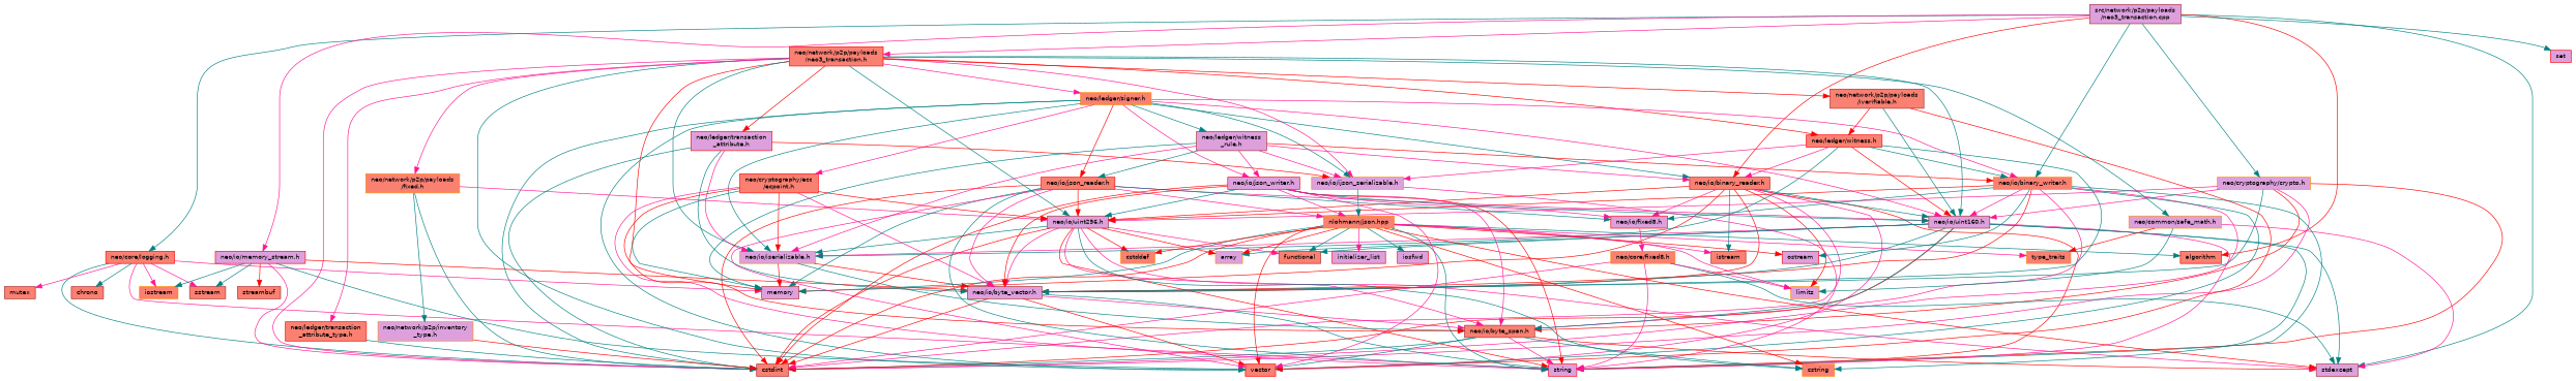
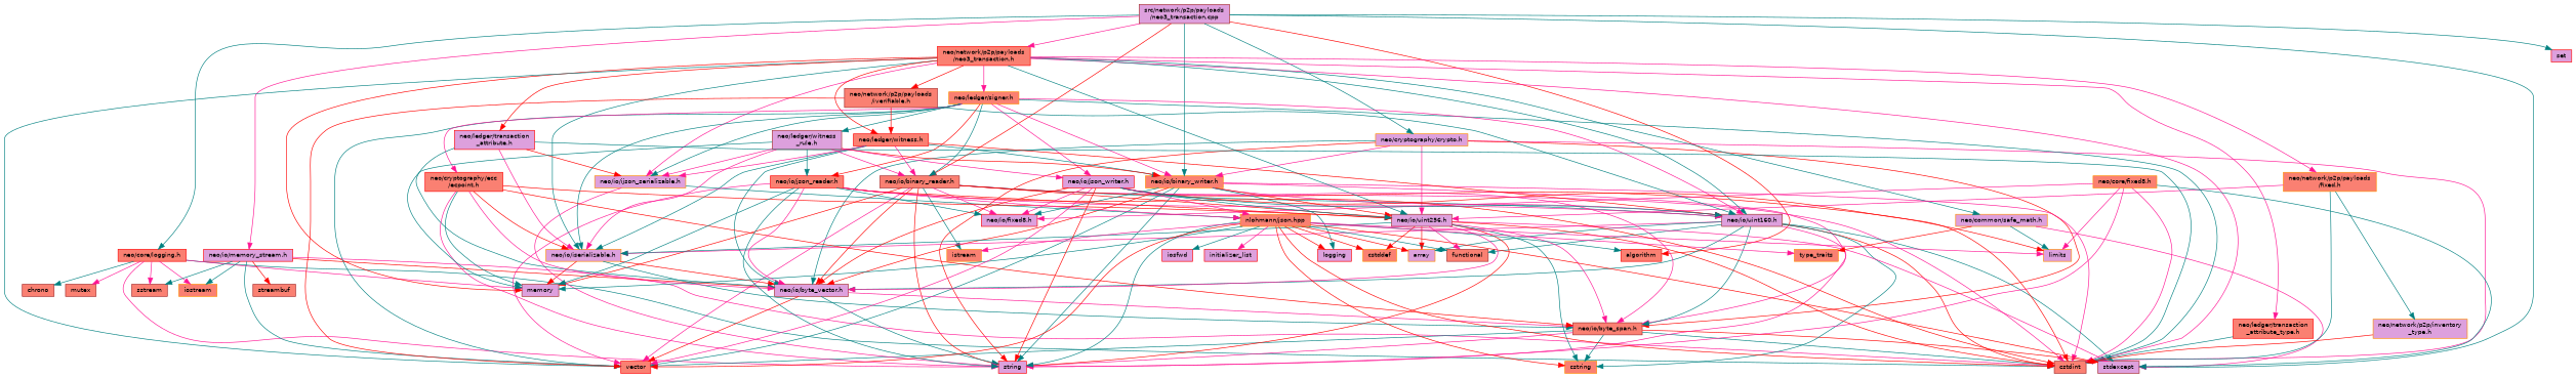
  digraph {
    node [color=brown fillcolor=salmon fontname=Helvetica fontsize=10 shape=box style=filled]
    edge [color=teal fontname=Helvetica fontsize=10 labelfontname=Helvetica labelfontsize=10 style=solid]
    n1 [fillcolor=plum fontcolor=black height=0.2 label="src/network/p2p/payloads\l/neo3_transaction.cpp" width=0.4]
    n2 [color=red height=0.2 label="neo/core/logging.h" width=0.4]
    n3 [color=darkorange fillcolor=plum height=0.2 label="neo/cryptography/crypto.h" width=0.4]
    n4 [fillcolor=plum height=0.2 label=stdexcept width=0.4]
    n5 [height=0.2 label="neo/io/binary_reader.h" width=0.4]
    n6 [color=darkorange height=0.2 label="neo/io/binary_writer.h" width=0.4]
    n7 [color=red fillcolor=plum height=0.2 label="neo/io/memory_stream.h" width=0.4]
    n8 [color=red height=0.2 label="neo/network/p2p/payloads\l/neo3_transaction.h" width=0.4]
    n9 [color=red height=0.2 label=algorithm width=0.4]
    n10 [color=red fillcolor=plum height=0.2 label=set width=0.4]
    n11 [height=0.2 label=chrono width=0.4]
    n12 [height=0.2 label=cstdint width=0.4]
    n13 [fillcolor=plum height=0.2 label=memory width=0.4]
    n14 [height=0.2 label=sstream width=0.4]
    n15 [color=red fillcolor=plum height=0.2 label=string width=0.4]
    n16 [color=darkorange height=0.2 label=iostream width=0.4]
    n17 [height=0.2 label=mutex width=0.4]
    n18 [height=0.2 label="neo/io/byte_span.h" width=0.4]
    n19 [fillcolor=plum height=0.2 label="neo/io/byte_vector.h" width=0.4]
    n20 [fillcolor=plum height=0.2 label="neo/io/uint160.h" width=0.4]
    n21 [fillcolor=plum height=0.2 label="neo/io/uint256.h" width=0.4]
    n22 [color=red height=0.2 label=vector width=0.4]
    n23 [color=red fillcolor=plum height=0.2 label="neo/io/fixed8.h" width=0.4]
    n24 [color=darkorange fillcolor=plum height=0.2 label=limits width=0.4]
-   n25 [height=0.2 label=istream width=0.4]
-   n26 [color=red fillcolor=plum height=0.2 label=ostream width=0.4]
+   n25 [color=darkorange height=0.2 label=istream width=0.4]
+   n26 [color=red fillcolor=plum height=0.2 label=logging width=0.4]
    n27 [height=0.2 label=streambuf width=0.4]
    n28 [color=darkorange fillcolor=plum height=0.2 label="neo/io/iserializable.h" width=0.4]
    n29 [color=darkorange fillcolor=plum height=0.2 label="neo/common/safe_math.h" width=0.4]
    n30 [color=darkorange fillcolor=plum height=0.2 label="neo/io/ijson_serializable.h" width=0.4]
    n31 [color=darkorange height=0.2 label="neo/ledger/signer.h" width=0.4]
    n32 [color=red fillcolor=plum height=0.2 label="neo/ledger/transaction\l_attribute.h" width=0.4]
    n33 [color=red height=0.2 label="neo/ledger/transaction\l_attribute_type.h" width=0.4]
    n34 [color=red height=0.2 label="neo/ledger/witness.h" width=0.4]
    n35 [color=darkorange height=0.2 label="neo/network/p2p/payloads\l/fixed.h" width=0.4]
    n36 [height=0.2 label="neo/network/p2p/payloads\l/iverifiable.h" width=0.4]
    n37 [color=darkorange height=0.2 label=cstring width=0.4]
    n38 [color=darkorange fillcolor=plum height=0.2 label=array width=0.4]
    n39 [height=0.2 label=functional width=0.4]
    n40 [color=darkorange height=0.2 label=cstddef width=0.4]
    n41 [color=darkorange height=0.2 label="neo/core/fixed8.h" width=0.4]
    n42 [color=darkorange height=0.2 label=type_traits width=0.4]
    n43 [color=darkorange height=0.2 label="nlohmann/json.hpp" width=0.4]
    n44 [color=red height=0.2 label="neo/cryptography/ecc\l/ecpoint.h" width=0.4]
    n45 [color=red height=0.2 label="neo/io/json_reader.h" width=0.4]
    n46 [color=red fillcolor=plum height=0.2 label="neo/io/json_writer.h" width=0.4]
    n47 [fillcolor=plum height=0.2 label="neo/ledger/witness\l_rule.h" width=0.4]
    n48 [color=darkorange fillcolor=plum height=0.2 label="neo/network/p2p/inventory\l_type.h" width=0.4]
    n49 [color=red fillcolor=plum height=0.2 label=initializer_list width=0.4]
    n50 [color=red fillcolor=plum height=0.2 label=iosfwd width=0.4]
    n1 -> n2
    n1 -> n3
    n1 -> n4
    n1 -> n5 [color=red]
    n1 -> n6
    n1 -> n7 [color=deeppink]
    n1 -> n8 [color=deeppink]
    n1 -> n9 [color=red]
    n1 -> n10
    n2 -> n11
    n2 -> n12
    n2 -> n13 [color=deeppink]
    n2 -> n14 [color=deeppink]
    n2 -> n15 [color=deeppink]
    n2 -> n16 [color=deeppink]
    n2 -> n17 [color=deeppink]
    n3 -> n12 [color=deeppink]
    n3 -> n15 [color=red]
    n3 -> n18 [color=red]
    n3 -> n19
-   n3 -> n20 [color=deeppink]
+   n3 -> n6 [color=deeppink]
    n3 -> n21 [color=deeppink]
    n5 -> n12 [color=deeppink]
    n5 -> n13 [color=red]
    n5 -> n15 [color=red]
    n5 -> n19 [color=red]
    n5 -> n20
    n5 -> n21 [color=red]
    n5 -> n22 [color=deeppink]
    n5 -> n23 [color=deeppink]
    n5 -> n24 [color=red]
    n5 -> n25
    n6 -> n12 [color=deeppink]
    n6 -> n15
    n6 -> n18 [color=deeppink]
    n6 -> n19 [color=red]
    n6 -> n20 [color=deeppink]
    n6 -> n21 [color=red]
    n6 -> n22
    n6 -> n23
    n6 -> n26
    n7 -> n12 [color=deeppink]
    n7 -> n14
    n7 -> n16
    n7 -> n19 [color=red]
    n7 -> n22
    n7 -> n27 [color=red]
    n8 -> n12 [color=deeppink]
    n8 -> n13 [color=red]
    n8 -> n20
    n8 -> n21
    n8 -> n22
    n8 -> n28
    n8 -> n29
    n8 -> n30 [color=deeppink]
    n8 -> n31 [color=deeppink]
    n8 -> n32 [color=red]
    n8 -> n33 [color=deeppink]
    n8 -> n34 [color=red]
    n8 -> n35 [color=deeppink]
    n8 -> n36 [color=red]
    n18 -> n4 [color=red]
    n18 -> n12
    n18 -> n15 [color=deeppink]
    n18 -> n22
    n18 -> n37
-   n19 -> n12 [color=red]
    n19 -> n15
    n19 -> n18 [color=deeppink]
    n19 -> n22 [color=red]
    n20 -> n4
    n20 -> n12 [color=red]
    n20 -> n15 [color=deeppink]
    n20 -> n18
    n20 -> n19
    n20 -> n28 [color=deeppink]
    n20 -> n37
    n20 -> n38
    n20 -> n39
    n21 -> n4 [color=deeppink]
    n21 -> n12 [color=red]
    n21 -> n15 [color=red]
    n21 -> n18 [color=deeppink]
    n21 -> n19 [color=deeppink]
    n21 -> n28
    n21 -> n37
    n21 -> n38 [color=red]
    n21 -> n39 [color=deeppink]
    n21 -> n40 [color=red]
-   n23 -> n41 [color=deeppink]
+   n41 -> n23 [color=deeppink]
    n28 -> n13 [color=red]
    n28 -> n18
    n28 -> n19 [color=red]
    n29 -> n4 [color=deeppink]
    n29 -> n24
    n29 -> n42 [color=red]
    n30 -> n15 [color=deeppink]
    n30 -> n43
    n31 -> n5
    n31 -> n6 [color=deeppink]
    n31 -> n12
    n31 -> n20 [color=deeppink]
    n31 -> n22
    n31 -> n28
    n31 -> n30
    n31 -> n44 [color=deeppink]
    n31 -> n45 [color=red]
    n31 -> n46 [color=deeppink]
    n31 -> n47
    n32 -> n12
    n32 -> n19
    n32 -> n28 [color=deeppink]
    n32 -> n30 [color=red]
    n33 -> n12
    n34 -> n5 [color=deeppink]
    n34 -> n6
    n34 -> n19
    n34 -> n20 [color=red]
    n34 -> n28
    n34 -> n30 [color=deeppink]
    n35 -> n12
    n35 -> n21 [color=deeppink]
    n35 -> n48
    n36 -> n20
    n36 -> n22 [color=red]
    n36 -> n34 [color=red]
    n41 -> n4
    n41 -> n12 [color=deeppink]
    n41 -> n15 [color=deeppink]
    n41 -> n24 [color=deeppink]
    n43 -> n4 [color=red]
    n43 -> n9
    n43 -> n12 [color=red]
    n43 -> n13
    n43 -> n15
    n43 -> n22 [color=red]
    n43 -> n24 [color=deeppink]
    n43 -> n25 [color=deeppink]
    n43 -> n26 [color=red]
    n43 -> n37 [color=red]
    n43 -> n38 [color=red]
    n43 -> n39
    n43 -> n40 [color=red]
    n43 -> n42 [color=deeppink]
    n43 -> n49 [color=deeppink]
    n43 -> n50
    n44 -> n13
    n44 -> n15 [color=deeppink]
    n44 -> n18 [color=red]
    n44 -> n19 [color=deeppink]
    n44 -> n21 [color=red]
    n44 -> n28 [color=red]
    n45 -> n12 [color=red]
    n45 -> n13
    n45 -> n15
    n45 -> n19 [color=deeppink]
    n45 -> n20 [color=deeppink]
    n45 -> n21 [color=red]
    n45 -> n22 [color=deeppink]
    n45 -> n23
    n45 -> n43 [color=deeppink]
    n46 -> n12 [color=red]
    n46 -> n15 [color=red]
    n46 -> n18 [color=deeppink]
    n46 -> n19 [color=red]
    n46 -> n20
    n46 -> n21
    n46 -> n22 [color=deeppink]
    n46 -> n23 [color=deeppink]
    n46 -> n43 [color=deeppink]
    n47 -> n5 [color=deeppink]
    n47 -> n6 [color=red]
    n47 -> n13
    n47 -> n28 [color=deeppink]
    n47 -> n30 [color=deeppink]
    n47 -> n45
    n47 -> n46 [color=deeppink]
    n48 -> n12 [color=red]
  }
